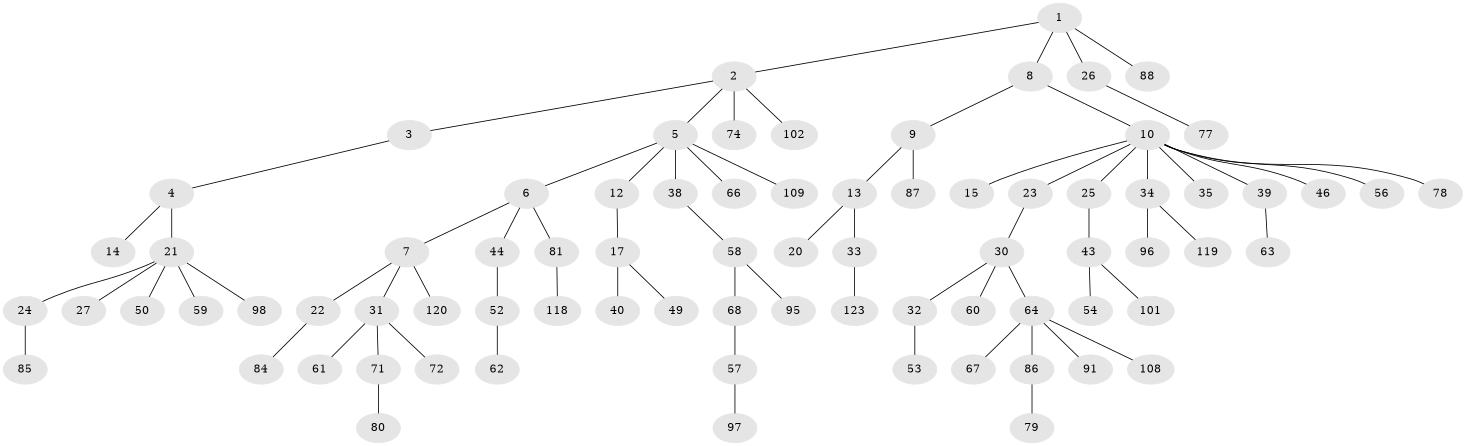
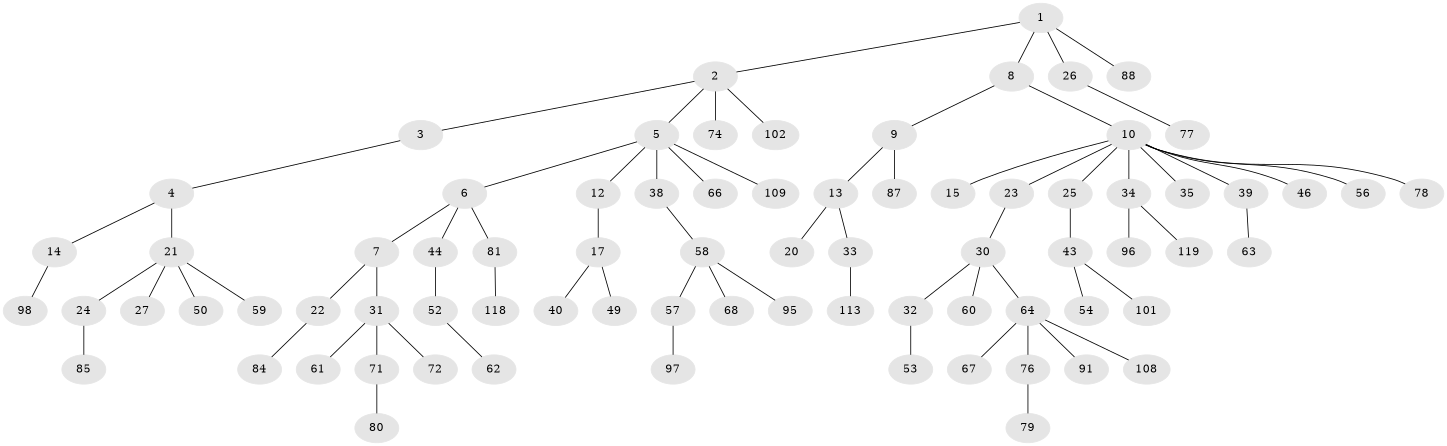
  graph {
    node [color=gray90 style=filled]
    1 [super="+11"]
    2 [super="+51"]
    8 [super="+41"]
    26 [super="+75"]
    88 [super="+117"]
    3 [super="+65"]
    5 [super="+45"]
    74
    102
    9 [super="+110"]
    10 [super="+18"]
    77
    4 [super="+103"]
    6
    12 [super="+90"]
    38
    66
    109
    14 [super="+93"]
    21 [super="+29"]
    24
    27 [super="+100"]
    50
    59 [super="+105"]
    98
    7 [super="+83"]
    44 [super="+47"]
    81 [super="+106"]
    17 [super="+37"]
    n30 [label=58 super="+55"]
    22
    31 [super="+42"]
-   120
    52 [super="+121"]
    118
    84 [super="+94"]
    61
    71 [super="+86"]
    72 [super="+115"]
    13 [super="+16"]
    87 [super="+114"]
    15 [super="+19"]
    23 [super="+99"]
    25 [super="+28"]
    34
    35 [super="+112"]
    39
    46 [super="+73"]
    56
    78
    20
    33 [super="+104"]
    30 [super="+36"]
    43 [super="+92"]
    96
    119
    63
    40
    49
-   113 [label=123]
+   113
    85
    32
    60
    64 [super="+70"]
    54 [super="+58"]
    101 [super="+111"]
    53 [super="+107"]
    67 [super="+69"]
-   76 [super="+82" label=86]
+   76 [super="+82"]
    91
    108
    80 [super="+116"]
    57 [super="+89"]
    68
    95
    62
    97
    79
    1 -- 2
    1 -- 8
    1 -- 26
    1 -- 88
    2 -- 3
    2 -- 5
    2 -- 74
    2 -- 102
    8 -- 9
    8 -- 10
    26 -- 77
    3 -- 4
    5 -- 6
    5 -- 12
    5 -- 38
    5 -- 66
    5 -- 109
    9 -- 13
    9 -- 87
    10 -- 15
    10 -- 23
    10 -- 25
    10 -- 34
    10 -- 35
    10 -- 39
    10 -- 46
    10 -- 56
    10 -- 78
    4 -- 14
    4 -- 21
    6 -- 7
    6 -- 44
    6 -- 81
    12 -- 17
    38 -- n30
    21 -- 24
    21 -- 27
    21 -- 50
    21 -- 59
-   21 -- 98
+   14 -- 98
    24 -- 85
    7 -- 22
    7 -- 31
-   7 -- 120
    44 -- 52
    81 -- 118
    17 -- 40
    17 -- 49
-   68 -- 57
+   n30 -- 57
    n30 -- 68
    n30 -- 95
    22 -- 84
    31 -- 61
    31 -- 71
    31 -- 72
    52 -- 62
    71 -- 80
    13 -- 20
    13 -- 33
    23 -- 30
    25 -- 43
    34 -- 96
    34 -- 119
    39 -- 63
    33 -- 113
    30 -- 32
    30 -- 60
    30 -- 64
    43 -- 54
    43 -- 101
    32 -- 53
    64 -- 67
    64 -- 76
    64 -- 91
    64 -- 108
    76 -- 79
    57 -- 97
  }
